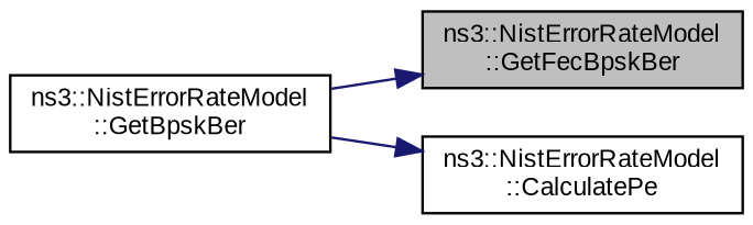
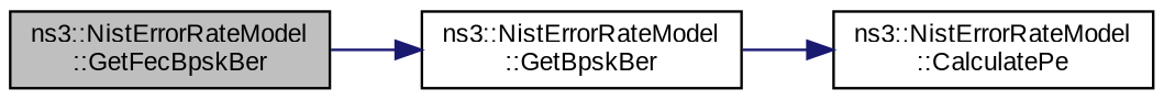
  digraph {
    fontname="Liberation Sans"
    rankdir=LR
    node [color=black fillcolor=white fontname="Liberation Sans" fontsize=10 shape=record style=filled]
    edge [color=midnightblue fontname="Liberation Sans" fontsize=10 labelfontname=Helvetica labelfontsize=10 style=solid]
    n1 [fillcolor=grey75 fontcolor=black height=0.2 label="ns3::NistErrorRateModel\l::GetFecBpskBer" width=0.4]
    n2 [height=0.2 label="ns3::NistErrorRateModel\l::GetBpskBer" width=0.4]
    n3 [height=0.2 label="ns3::NistErrorRateModel\l::CalculatePe" width=0.4]
-   n2 -> n1
+   n1 -> n2
    n2 -> n3
  }
